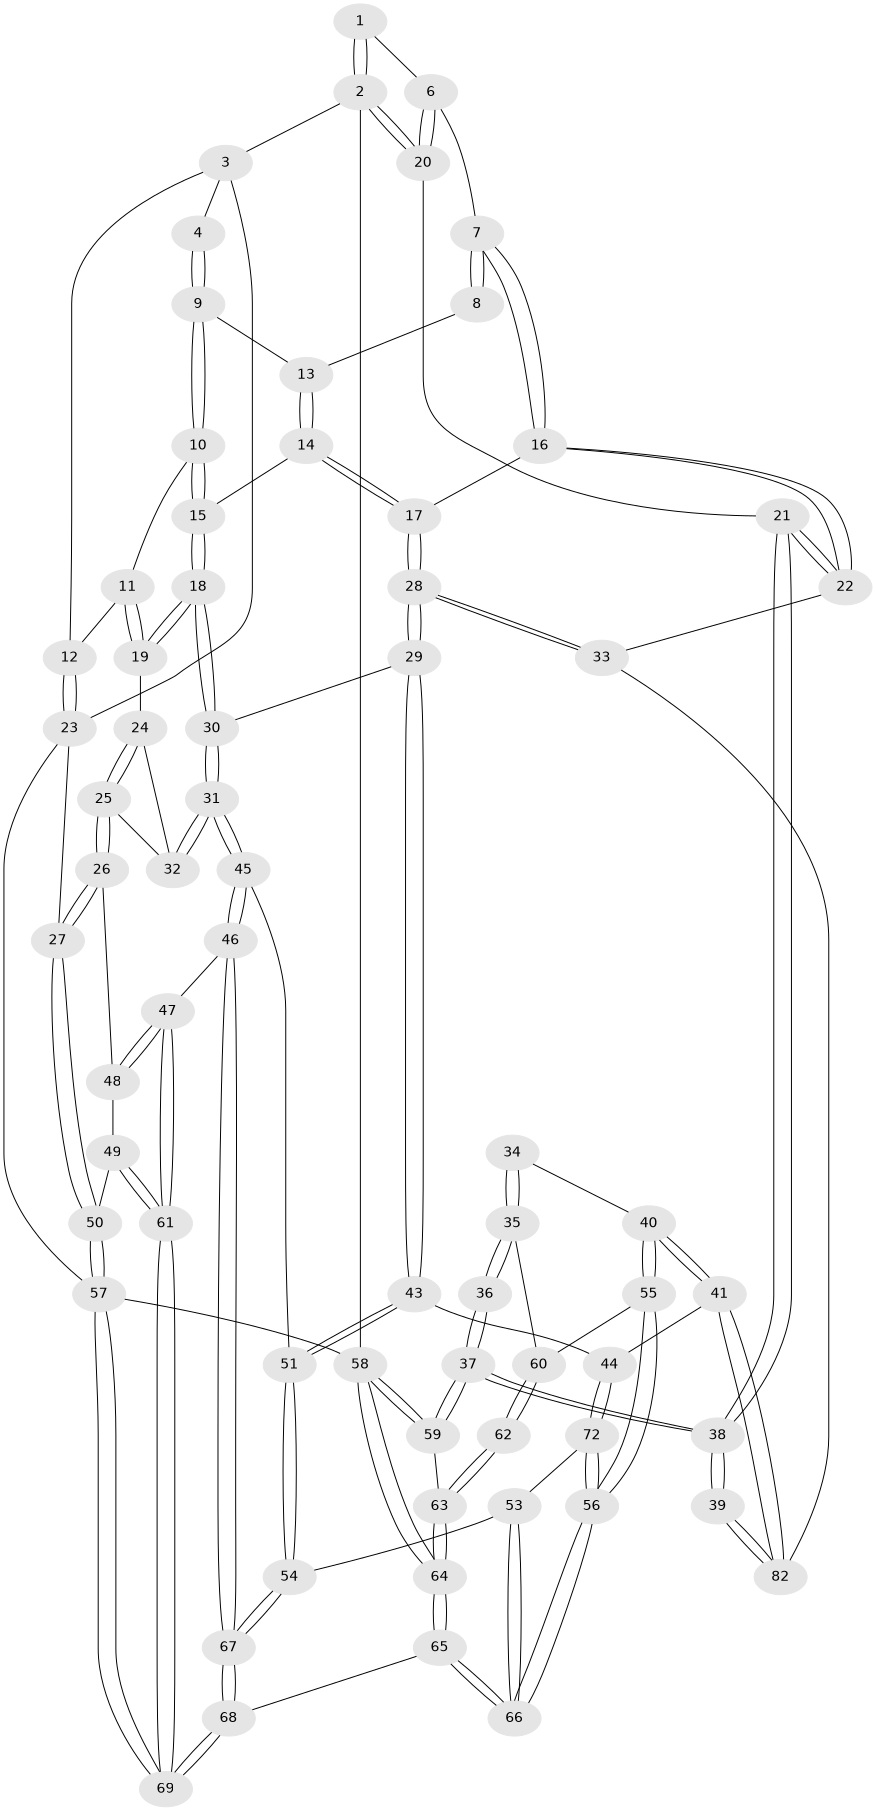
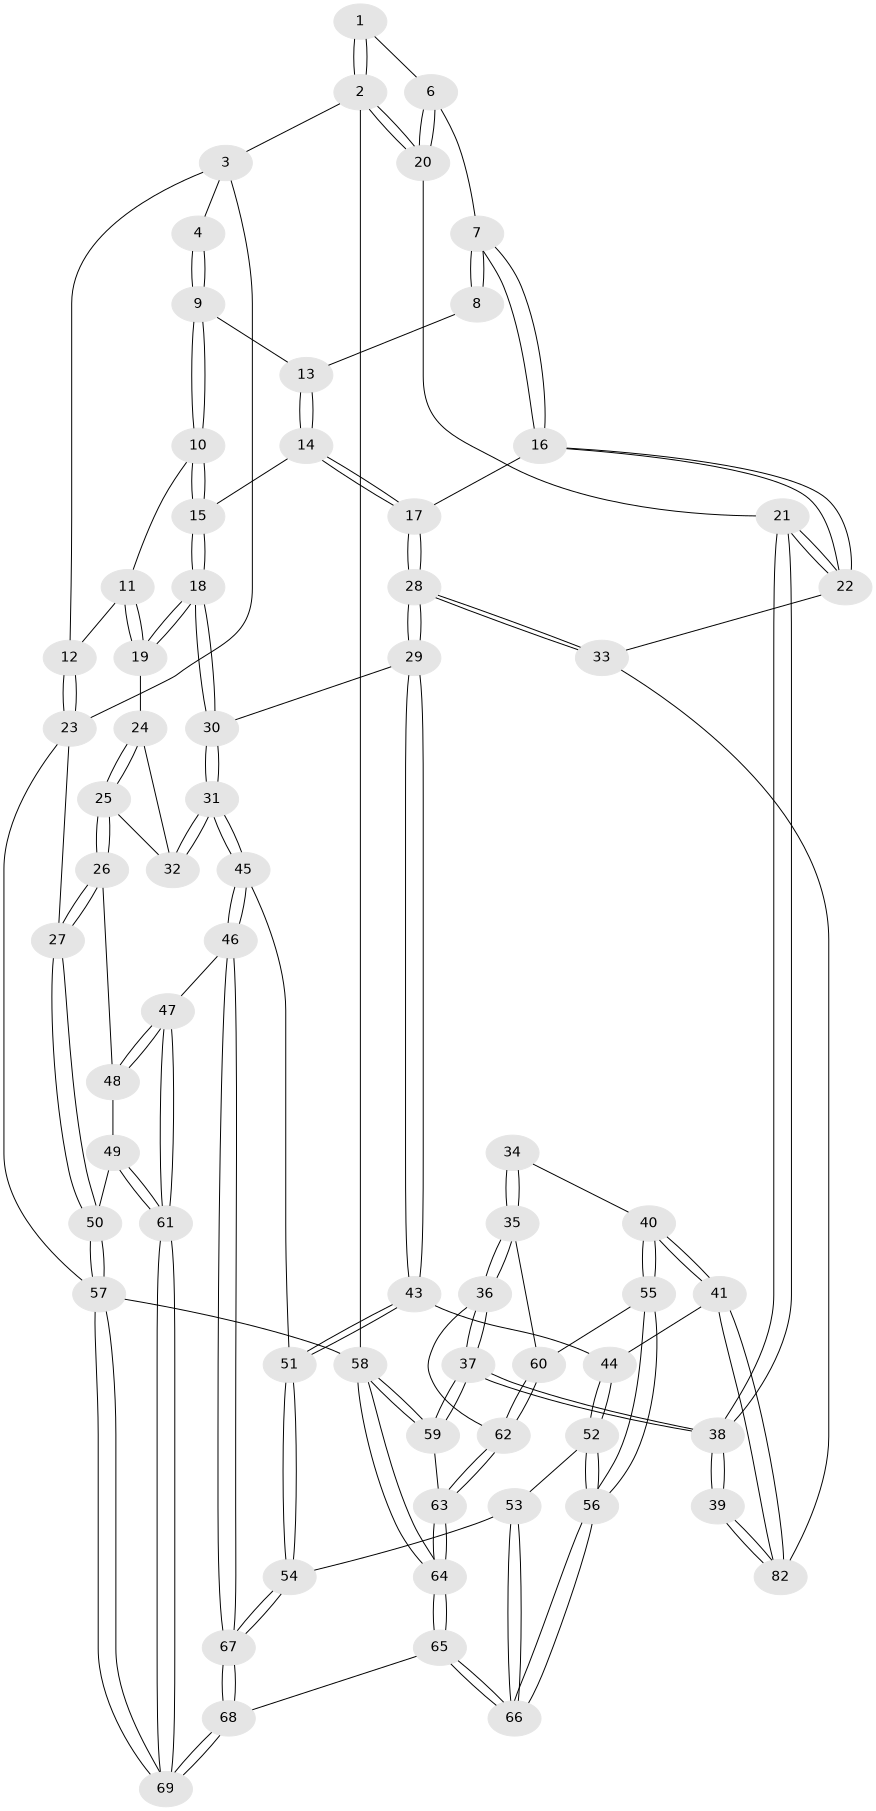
  graph {
    fontname="DejaVu Sans"
    node [color=gray90 fontname="DejaVu Sans" style=filled]
    edge [fontname="DejaVu Sans"]
    1
    2
    6
    3
    20
    58
    7
    4
    12
    23
    21
    59
    64
    9
    27
    57
    13
    10
    8
    16
    17
    22
    14
    11
    15
    19
    18
    24
    28
    30
    33
    29
    31
    25
    32
    38
    39
    n38 [label=82]
    50
    69
    26
    48
    49
    43
    44
    51
    45
    46
    34
    35
    40
    36
    60
    41
    55
    37
    62
    63
    56
-   52 [label=72]
+   52
    54
    53
    47
    67
    61
    68
    66
    65
    1 -- 2
    1 -- 2
    1 -- 6
    2 -- 3
    2 -- 20
    2 -- 20
    2 -- 58
    6 -- 20
    6 -- 20
    6 -- 7
    3 -- 4
    3 -- 12
    3 -- 23
    20 -- 21
    58 -- 59
    58 -- 59
    58 -- 64
    58 -- 64
    7 -- 8
    7 -- 8
    7 -- 16
    7 -- 16
    4 -- 9
    4 -- 9
    12 -- 23
    12 -- 23
    23 -- 27
    23 -- 57
    21 -- 22
    21 -- 22
    21 -- 38
    21 -- 38
    59 -- 63
    64 -- 65
    64 -- 65
    9 -- 13
    9 -- 10
    9 -- 10
    27 -- 50
    27 -- 50
    57 -- 58
    57 -- 69
    57 -- 69
    13 -- 14
    13 -- 14
    10 -- 11
    10 -- 15
    10 -- 15
    8 -- 13
    16 -- 17
    16 -- 22
    16 -- 22
    17 -- 28
    17 -- 28
    22 -- 33
    14 -- 17
    14 -- 17
    14 -- 15
    11 -- 12
    11 -- 19
    11 -- 19
    15 -- 18
    15 -- 18
    19 -- 24
    18 -- 19
    18 -- 19
    18 -- 30
    18 -- 30
    24 -- 25
    24 -- 25
    24 -- 32
    28 -- 33
    28 -- 33
    28 -- 29
    28 -- 29
    30 -- 31
    30 -- 31
    33 -- n38
    29 -- 30
    29 -- 43
    29 -- 43
    31 -- 32
    31 -- 32
    31 -- 45
    31 -- 45
    25 -- 32
    25 -- 26
    25 -- 26
    38 -- 39
    38 -- 39
    39 -- n38
    39 -- n38
    50 -- 57
    50 -- 57
    26 -- 27
    26 -- 27
    26 -- 48
    48 -- 49
    49 -- 50
    49 -- 61
    49 -- 61
    43 -- 44
    43 -- 51
    43 -- 51
    44 -- 52
    44 -- 52
    51 -- 54
    51 -- 54
    45 -- 51
    45 -- 46
    45 -- 46
    46 -- 47
    46 -- 67
    46 -- 67
    34 -- 35
    34 -- 35
    34 -- 40
    35 -- 36
    35 -- 36
    35 -- 60
    40 -- 41
    40 -- 41
    40 -- 55
    40 -- 55
    36 -- 37
    36 -- 37
+   36 -- 62
    60 -- 62
    60 -- 62
    41 -- n38
    41 -- n38
    41 -- 44
    55 -- 60
    55 -- 56
    55 -- 56
    37 -- 59
    37 -- 59
    37 -- 38
    37 -- 38
    62 -- 63
    62 -- 63
    63 -- 64
    63 -- 64
    56 -- 66
    56 -- 66
    52 -- 56
    52 -- 56
    52 -- 53
    54 -- 67
    54 -- 67
    53 -- 54
    53 -- 66
    53 -- 66
    47 -- 48
    47 -- 48
    47 -- 61
    47 -- 61
    67 -- 68
    67 -- 68
    61 -- 69
    61 -- 69
    68 -- 69
    68 -- 69
    65 -- 68
    65 -- 66
    65 -- 66
  }
